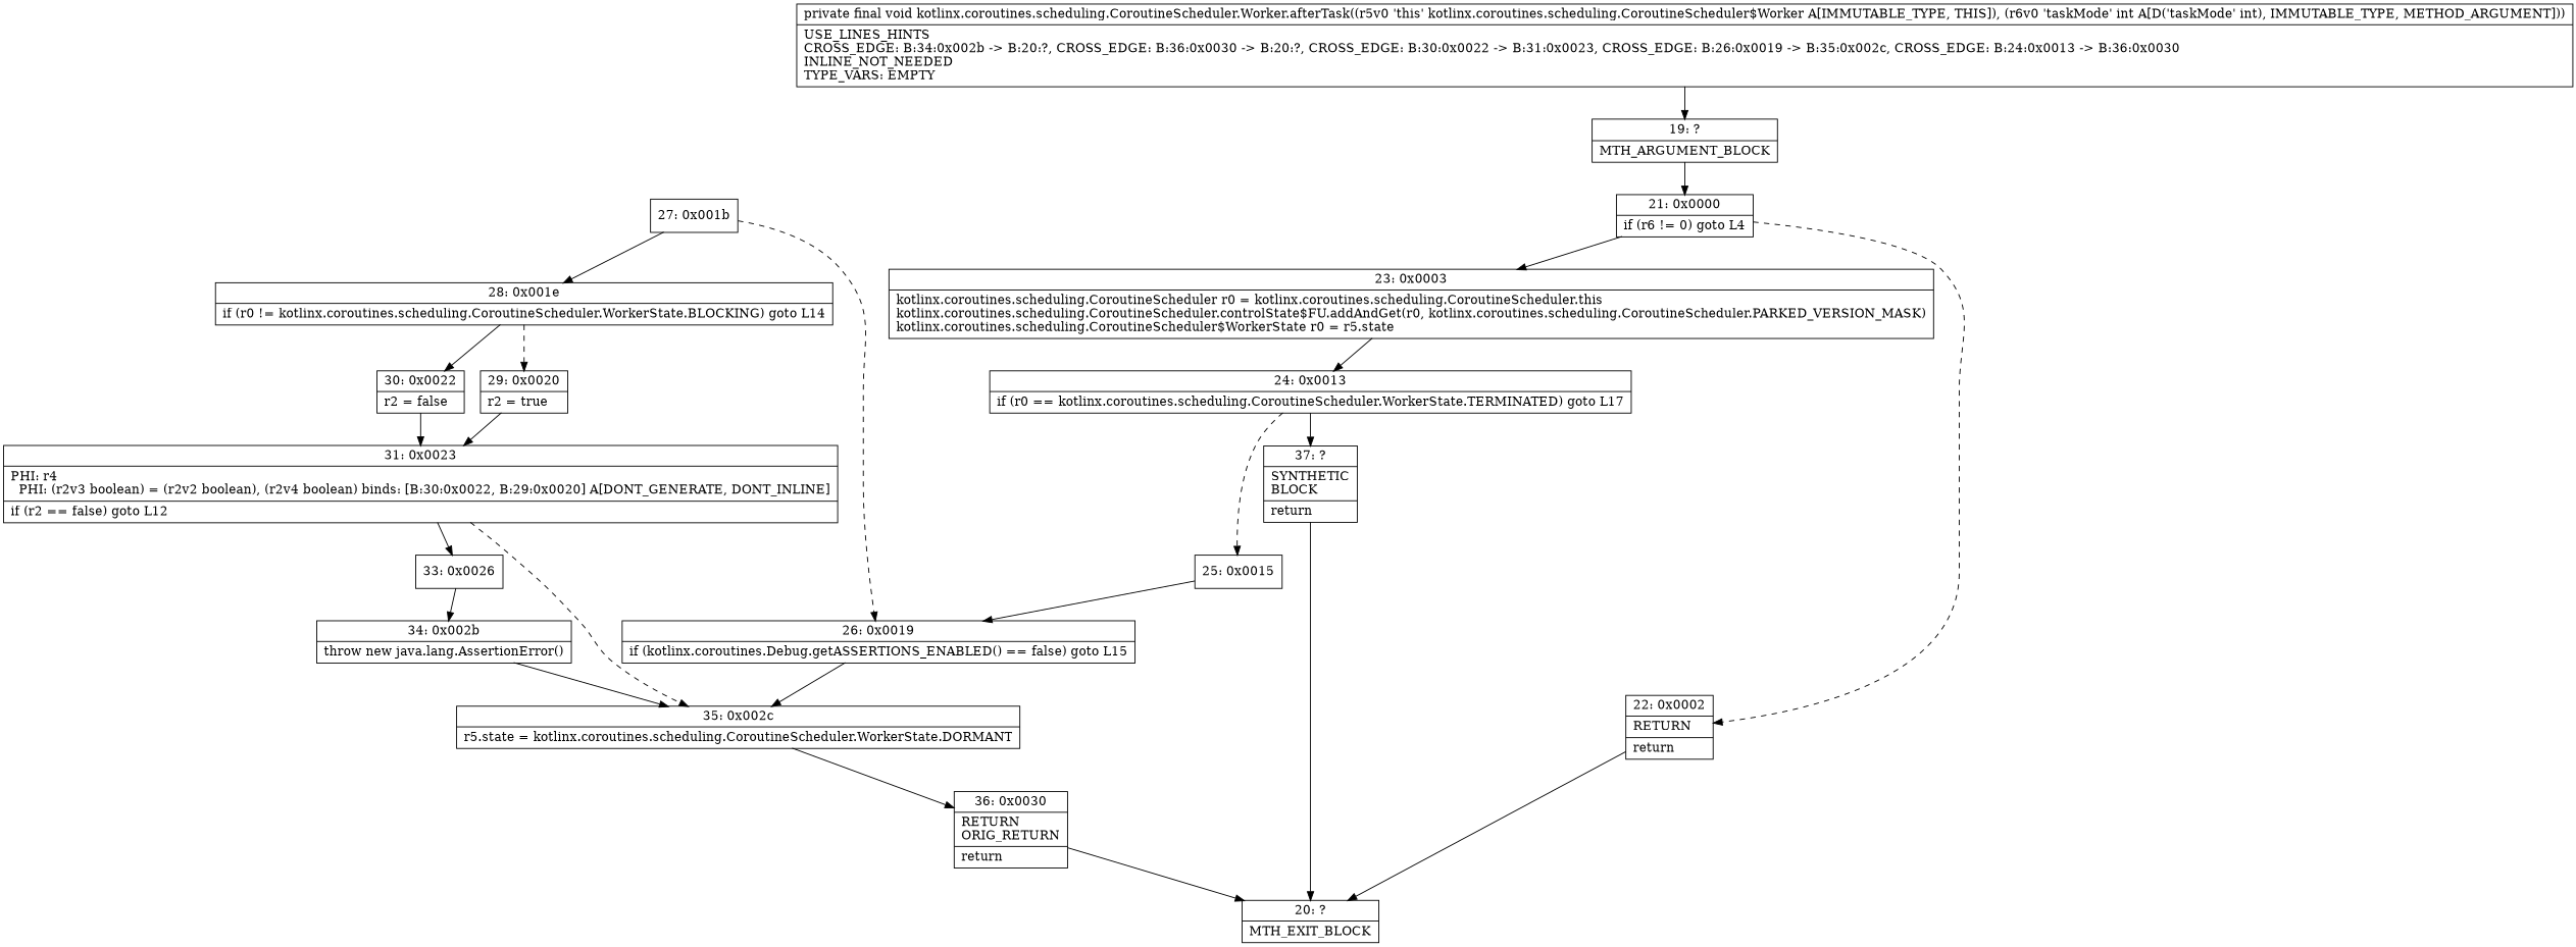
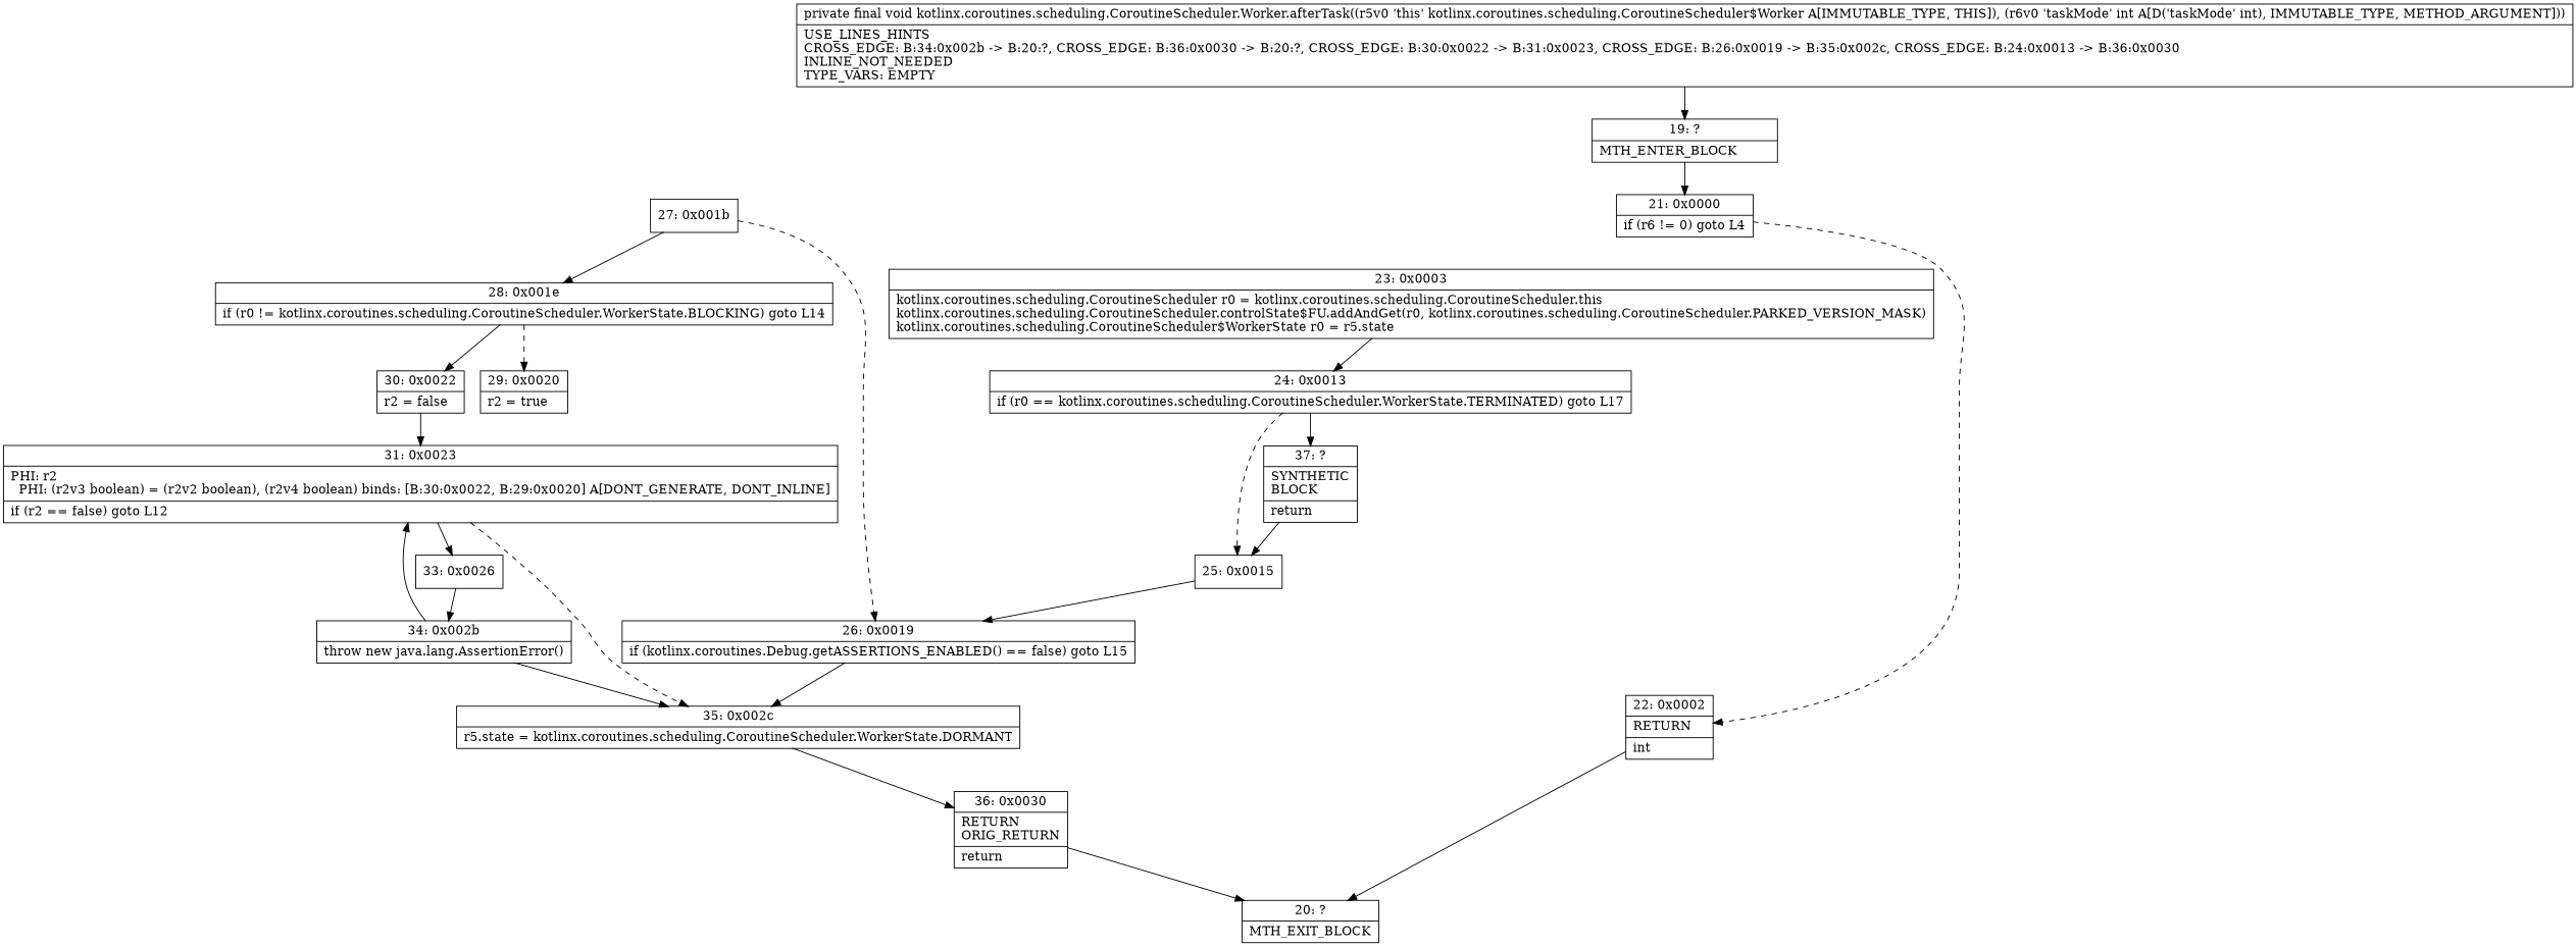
  digraph {
    node [shape=record]
-   n1 [label="{19\:\ ?|MTH_ARGUMENT_BLOCK\l}"]
+   n1 [label="{19\:\ ?|MTH_ENTER_BLOCK\l}"]
    n2 [label="{21\:\ 0x0000|if (r6 != 0) goto L4\l}"]
-   n3 [label="{22\:\ 0x0002|RETURN\l|return\l}"]
+   n3 [label="{22\:\ 0x0002|RETURN\l|int\l}"]
    n4 [label="{23\:\ 0x0003|kotlinx.coroutines.scheduling.CoroutineScheduler r0 = kotlinx.coroutines.scheduling.CoroutineScheduler.this\lkotlinx.coroutines.scheduling.CoroutineScheduler.controlState$FU.addAndGet(r0, kotlinx.coroutines.scheduling.CoroutineScheduler.PARKED_VERSION_MASK)\lkotlinx.coroutines.scheduling.CoroutineScheduler$WorkerState r0 = r5.state\l}"]
    n5 [label="{20\:\ ?|MTH_EXIT_BLOCK\l}"]
    n6 [label="{24\:\ 0x0013|if (r0 == kotlinx.coroutines.scheduling.CoroutineScheduler.WorkerState.TERMINATED) goto L17\l}"]
    n7 [label="{25\:\ 0x0015}"]
    n8 [label="{37\:\ ?|SYNTHETIC\lBLOCK\l|return\l}"]
    n9 [label="{26\:\ 0x0019|if (kotlinx.coroutines.Debug.getASSERTIONS_ENABLED() == false) goto L15\l}"]
    n10 [label="{35\:\ 0x002c|r5.state = kotlinx.coroutines.scheduling.CoroutineScheduler.WorkerState.DORMANT\l}"]
    n11 [label="{27\:\ 0x001b}"]
    n12 [label="{28\:\ 0x001e|if (r0 != kotlinx.coroutines.scheduling.CoroutineScheduler.WorkerState.BLOCKING) goto L14\l}"]
    n13 [label="{36\:\ 0x0030|RETURN\lORIG_RETURN\l|return\l}"]
    n14 [label="{29\:\ 0x0020|r2 = true\l}"]
    n15 [label="{30\:\ 0x0022|r2 = false\l}"]
-   n16 [label="{31\:\ 0x0023|PHI: r4 \l  PHI: (r2v3 boolean) = (r2v2 boolean), (r2v4 boolean) binds: [B:30:0x0022, B:29:0x0020] A[DONT_GENERATE, DONT_INLINE]\l|if (r2 == false) goto L12\l}"]
+   n16 [label="{31\:\ 0x0023|PHI: r2 \l  PHI: (r2v3 boolean) = (r2v2 boolean), (r2v4 boolean) binds: [B:30:0x0022, B:29:0x0020] A[DONT_GENERATE, DONT_INLINE]\l|if (r2 == false) goto L12\l}"]
    n17 [label="{33\:\ 0x0026}"]
    n18 [label="{34\:\ 0x002b|throw new java.lang.AssertionError()\l}"]
    n19 [label="{private final void kotlinx.coroutines.scheduling.CoroutineScheduler.Worker.afterTask((r5v0 'this' kotlinx.coroutines.scheduling.CoroutineScheduler$Worker A[IMMUTABLE_TYPE, THIS]), (r6v0 'taskMode' int A[D('taskMode' int), IMMUTABLE_TYPE, METHOD_ARGUMENT]))  | USE_LINES_HINTS\lCROSS_EDGE: B:34:0x002b \-\> B:20:?, CROSS_EDGE: B:36:0x0030 \-\> B:20:?, CROSS_EDGE: B:30:0x0022 \-\> B:31:0x0023, CROSS_EDGE: B:26:0x0019 \-\> B:35:0x002c, CROSS_EDGE: B:24:0x0013 \-\> B:36:0x0030\lINLINE_NOT_NEEDED\lTYPE_VARS: EMPTY\l}"]
    n1 -> n2
    n2 -> n3 [style=dashed]
-   n2 -> n4
    n3 -> n5
    n4 -> n6
    n6 -> n7 [style=dashed]
    n6 -> n8
    n7 -> n9
-   n8 -> n5
+   n8 -> n7
    n9 -> n10
    n10 -> n13
    n11 -> n9 [style=dashed]
    n11 -> n12
    n12 -> n14 [style=dashed]
    n12 -> n15
    n13 -> n5
-   n14 -> n16
+   n18 -> n16
    n15 -> n16
    n16 -> n10 [style=dashed]
    n16 -> n17
    n17 -> n18
    n18 -> n10
    n19 -> n1
  }
